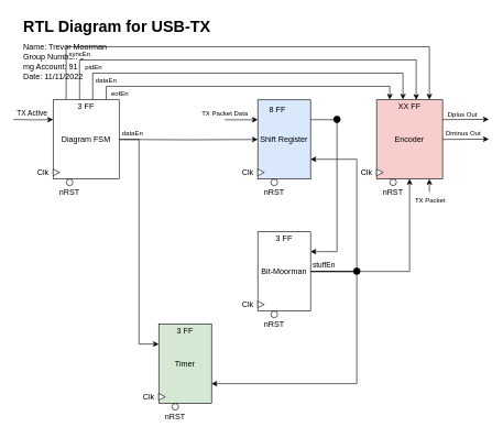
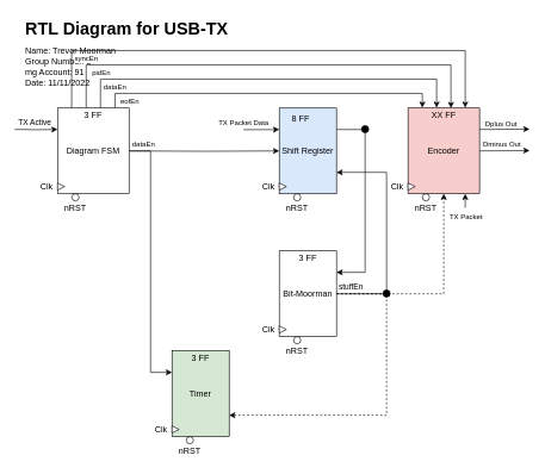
  <mxCell id="0" />
  <mxCell id="1" parent="0" />
  <mxCell id="2" style="edgeStyle=orthogonalEdgeStyle;rounded=0;orthogonalLoop=1;jettySize=auto;html=1;exitX=1;exitY=0.25;exitDx=0;exitDy=0;fontSize=10;" edge="1" parent="1" source="6"><mxGeometry relative="1" as="geometry"><mxPoint x="740" y="180" as="targetPoint" /></mxGeometry></mxCell>
  <mxCell id="3" value="Dplus Out" style="edgeLabel;html=1;align=center;verticalAlign=middle;resizable=0;points=[];fontSize=10;" vertex="1" connectable="0" parent="2"><mxGeometry x="0.261" relative="1" as="geometry"><mxPoint x="-14" y="-9" as="offset" /></mxGeometry></mxCell>
  <mxCell id="4" style="edgeStyle=orthogonalEdgeStyle;rounded=0;orthogonalLoop=1;jettySize=auto;html=1;exitX=1;exitY=0.5;exitDx=0;exitDy=0;fontSize=10;" edge="1" parent="1" source="6"><mxGeometry relative="1" as="geometry"><mxPoint x="740" y="210" as="targetPoint" /></mxGeometry></mxCell>
  <mxCell id="5" value="Dminus Out" style="edgeLabel;html=1;align=center;verticalAlign=middle;resizable=0;points=[];fontSize=10;" vertex="1" connectable="0" parent="4"><mxGeometry x="-0.71" relative="1" as="geometry"><mxPoint x="21" y="-10" as="offset" /></mxGeometry></mxCell>
  <mxCell id="6" value="Encoder" style="rounded=0;whiteSpace=wrap;html=1;fillColor=#f8cecc;" parent="1" vertex="1"><mxGeometry x="570" y="150.45" width="100" height="120" as="geometry" /></mxCell>
  <mxCell id="7" style="edgeStyle=orthogonalEdgeStyle;rounded=0;orthogonalLoop=1;jettySize=auto;html=1;exitX=0;exitY=0.25;exitDx=0;exitDy=0;entryX=0;entryY=0.25;entryDx=0;entryDy=0;" edge="1" parent="1" target="12"><mxGeometry relative="1" as="geometry"><mxPoint x="20" y="180.339" as="sourcePoint" /></mxGeometry></mxCell>
  <mxCell id="8" value="TX Active" style="edgeLabel;html=1;align=center;verticalAlign=middle;resizable=0;points=[];" vertex="1" connectable="0" parent="7"><mxGeometry relative="1" as="geometry"><mxPoint x="-2" y="-11" as="offset" /></mxGeometry></mxCell>
  <mxCell id="9" style="edgeStyle=orthogonalEdgeStyle;rounded=0;orthogonalLoop=1;jettySize=auto;html=1;exitX=1;exitY=0.5;exitDx=0;exitDy=0;entryX=0;entryY=0.5;entryDx=0;entryDy=0;fontSize=10;" edge="1" parent="1" target="19"><mxGeometry relative="1" as="geometry"><mxPoint x="180" y="210.51" as="sourcePoint" /></mxGeometry></mxCell>
  <mxCell id="10" value="dataEn" style="edgeLabel;html=1;align=center;verticalAlign=middle;resizable=0;points=[];fontSize=10;" vertex="1" connectable="0" parent="9"><mxGeometry relative="1" as="geometry"><mxPoint x="-85" y="-10" as="offset" /></mxGeometry></mxCell>
  <mxCell id="11" style="edgeStyle=orthogonalEdgeStyle;rounded=0;orthogonalLoop=1;jettySize=auto;html=1;exitX=1;exitY=0.5;exitDx=0;exitDy=0;entryX=0;entryY=0.25;entryDx=0;entryDy=0;fontSize=10;" edge="1" parent="1" target="25"><mxGeometry relative="1" as="geometry"><mxPoint x="180" y="210.51" as="sourcePoint" /><Array as="points"><mxPoint x="210" y="210.51" /><mxPoint x="210" y="520.51" /></Array></mxGeometry></mxCell>
  <mxCell id="12" value="Diagram FSM" style="rounded=0;whiteSpace=wrap;html=1;" parent="1" vertex="1"><mxGeometry x="80" y="150.45" width="100" height="120" as="geometry" /></mxCell>
  <mxCell id="13" value="" style="triangle;whiteSpace=wrap;html=1;" parent="1" vertex="1"><mxGeometry x="80" y="255.45" width="10" height="10" as="geometry" /></mxCell>
  <mxCell id="14" value="" style="ellipse;whiteSpace=wrap;html=1;aspect=fixed;" parent="1" vertex="1"><mxGeometry x="100" y="270.45" width="10" height="10" as="geometry" /></mxCell>
  <mxCell id="15" value="3 FF" style="text;html=1;strokeColor=none;fillColor=none;align=center;verticalAlign=middle;whiteSpace=wrap;rounded=0;" parent="1" vertex="1"><mxGeometry x="110" y="150.45" width="40" height="20" as="geometry" /></mxCell>
  <mxCell id="16" value="Clk" style="text;html=1;strokeColor=none;fillColor=none;align=center;verticalAlign=middle;whiteSpace=wrap;rounded=0;" parent="1" vertex="1"><mxGeometry x="50" y="250.45" width="30" height="20" as="geometry" /></mxCell>
  <mxCell id="17" value="nRST" style="text;html=1;strokeColor=none;fillColor=none;align=center;verticalAlign=middle;whiteSpace=wrap;rounded=0;" parent="1" vertex="1"><mxGeometry x="85" y="280.51" width="40" height="20" as="geometry" /></mxCell>
  <mxCell id="18" style="edgeStyle=orthogonalEdgeStyle;rounded=0;orthogonalLoop=1;jettySize=auto;html=1;exitX=1;exitY=0.25;exitDx=0;exitDy=0;entryX=1;entryY=0.25;entryDx=0;entryDy=0;" edge="1" parent="1" source="19" target="40"><mxGeometry relative="1" as="geometry"><Array as="points"><mxPoint x="510" y="180.51" /><mxPoint x="510" y="380.51" /></Array></mxGeometry></mxCell>
  <mxCell id="19" value="Shift Register" style="rounded=0;whiteSpace=wrap;html=1;fillColor=#dae8fc;" parent="1" vertex="1"><mxGeometry x="390" y="150.51" width="80" height="120" as="geometry" /></mxCell>
  <mxCell id="20" value="" style="triangle;whiteSpace=wrap;html=1;" parent="1" vertex="1"><mxGeometry x="390" y="255.45" width="10" height="10" as="geometry" /></mxCell>
  <mxCell id="21" value="" style="ellipse;whiteSpace=wrap;html=1;aspect=fixed;" parent="1" vertex="1"><mxGeometry x="410" y="270.51" width="10" height="10" as="geometry" /></mxCell>
  <mxCell id="22" value="8 FF" style="text;html=1;strokeColor=none;fillColor=none;align=center;verticalAlign=middle;whiteSpace=wrap;rounded=0;" parent="1" vertex="1"><mxGeometry x="400" y="155.51" width="40" height="20" as="geometry" /></mxCell>
  <mxCell id="23" value="Clk" style="text;html=1;strokeColor=none;fillColor=none;align=center;verticalAlign=middle;whiteSpace=wrap;rounded=0;" parent="1" vertex="1"><mxGeometry x="360" y="250.51" width="30" height="20" as="geometry" /></mxCell>
  <mxCell id="24" value="nRST" style="text;html=1;strokeColor=none;fillColor=none;align=center;verticalAlign=middle;whiteSpace=wrap;rounded=0;" parent="1" vertex="1"><mxGeometry x="395" y="280.45" width="40" height="20" as="geometry" /></mxCell>
  <mxCell id="25" value="Timer" style="rounded=0;whiteSpace=wrap;html=1;fillColor=#d5e8d4;" parent="1" vertex="1"><mxGeometry x="240" y="490.51" width="80" height="120" as="geometry" /></mxCell>
  <mxCell id="26" value="" style="triangle;whiteSpace=wrap;html=1;" parent="1" vertex="1"><mxGeometry x="240" y="595.51" width="10" height="10" as="geometry" /></mxCell>
  <mxCell id="27" value="" style="ellipse;whiteSpace=wrap;html=1;aspect=fixed;" parent="1" vertex="1"><mxGeometry x="260" y="610.51" width="10" height="10" as="geometry" /></mxCell>
  <mxCell id="28" value="3 FF" style="text;html=1;strokeColor=none;fillColor=none;align=center;verticalAlign=middle;whiteSpace=wrap;rounded=0;" parent="1" vertex="1"><mxGeometry x="260" y="490.51" width="40" height="20" as="geometry" /></mxCell>
  <mxCell id="29" value="Clk" style="text;html=1;strokeColor=none;fillColor=none;align=center;verticalAlign=middle;whiteSpace=wrap;rounded=0;" parent="1" vertex="1"><mxGeometry x="210" y="590.51" width="30" height="20" as="geometry" /></mxCell>
  <mxCell id="30" value="nRST" style="text;html=1;strokeColor=none;fillColor=none;align=center;verticalAlign=middle;whiteSpace=wrap;rounded=0;" parent="1" vertex="1"><mxGeometry x="245" y="620.51" width="40" height="20" as="geometry" /></mxCell>
  <mxCell id="31" value="" style="triangle;whiteSpace=wrap;html=1;" parent="1" vertex="1"><mxGeometry x="570" y="255.45" width="10" height="10" as="geometry" /></mxCell>
  <mxCell id="32" value="" style="ellipse;whiteSpace=wrap;html=1;aspect=fixed;" parent="1" vertex="1"><mxGeometry x="590" y="270.45" width="10" height="10" as="geometry" /></mxCell>
  <mxCell id="33" value="XX FF" style="text;html=1;strokeColor=none;fillColor=none;align=center;verticalAlign=middle;whiteSpace=wrap;rounded=0;" parent="1" vertex="1"><mxGeometry x="600" y="150.51" width="40" height="20" as="geometry" /></mxCell>
  <mxCell id="34" value="Clk" style="text;html=1;strokeColor=none;fillColor=none;align=center;verticalAlign=middle;whiteSpace=wrap;rounded=0;" parent="1" vertex="1"><mxGeometry x="540" y="250.45" width="30" height="20" as="geometry" /></mxCell>
  <mxCell id="35" value="nRST" style="text;html=1;strokeColor=none;fillColor=none;align=center;verticalAlign=middle;whiteSpace=wrap;rounded=0;" parent="1" vertex="1"><mxGeometry x="575" y="280.45" width="40" height="20" as="geometry" /></mxCell>
- <mxCell id="36" style="edgeStyle=orthogonalEdgeStyle;rounded=0;orthogonalLoop=1;jettySize=auto;html=1;entryX=0.5;entryY=1;entryDx=0;entryDy=0;exitX=1;exitY=0.5;exitDx=0;exitDy=0;" parent="1" source="40" target="6" edge="1"><mxGeometry relative="1" as="geometry"><mxPoint x="430" y="410.51" as="sourcePoint" /><mxPoint x="610" y="270" as="targetPoint" /><Array as="points"><mxPoint x="620" y="411" /></Array></mxGeometry></mxCell>
+ <mxCell id="36" style="edgeStyle=orthogonalEdgeStyle;rounded=0;orthogonalLoop=1;jettySize=auto;html=1;entryX=0.5;entryY=1;entryDx=0;entryDy=0;exitX=1;exitY=0.5;exitDx=0;exitDy=0;dashed=1;" parent="1" source="40" target="6" edge="1"><mxGeometry relative="1" as="geometry"><mxPoint x="430" y="410.51" as="sourcePoint" /><mxPoint x="610" y="270" as="targetPoint" /><Array as="points"><mxPoint x="620" y="411" /></Array></mxGeometry></mxCell>
  <mxCell id="37" value="stuffEn" style="edgeLabel;html=1;align=center;verticalAlign=middle;resizable=0;points=[];" parent="36" vertex="1" connectable="0"><mxGeometry relative="1" as="geometry"><mxPoint x="-125" y="-10" as="offset" /></mxGeometry></mxCell>
  <mxCell id="38" style="edgeStyle=orthogonalEdgeStyle;rounded=0;orthogonalLoop=1;jettySize=auto;html=1;exitX=1;exitY=0.5;exitDx=0;exitDy=0;entryX=1;entryY=0.75;entryDx=0;entryDy=0;fontSize=10;" edge="1" parent="1" source="40" target="19"><mxGeometry relative="1" as="geometry"><Array as="points"><mxPoint x="540" y="410.51" /><mxPoint x="540" y="240.51" /></Array></mxGeometry></mxCell>
- <mxCell id="39" style="edgeStyle=orthogonalEdgeStyle;rounded=0;orthogonalLoop=1;jettySize=auto;html=1;exitX=1;exitY=0.5;exitDx=0;exitDy=0;entryX=1;entryY=0.75;entryDx=0;entryDy=0;fontSize=10;" edge="1" parent="1" source="40" target="25"><mxGeometry relative="1" as="geometry"><Array as="points"><mxPoint x="540" y="410.51" /><mxPoint x="540" y="580.51" /></Array></mxGeometry></mxCell>
+ <mxCell id="39" style="edgeStyle=orthogonalEdgeStyle;rounded=0;orthogonalLoop=1;jettySize=auto;html=1;exitX=1;exitY=0.5;exitDx=0;exitDy=0;entryX=1;entryY=0.75;entryDx=0;entryDy=0;fontSize=10;dashed=1;" edge="1" parent="1" source="40" target="25"><mxGeometry relative="1" as="geometry"><Array as="points"><mxPoint x="540" y="410.51" /><mxPoint x="540" y="580.51" /></Array></mxGeometry></mxCell>
  <mxCell id="40" value="Bit-Moorman" style="rounded=0;whiteSpace=wrap;html=1;" parent="1" vertex="1"><mxGeometry x="390" y="350.51" width="80" height="120" as="geometry" /></mxCell>
  <mxCell id="41" value="" style="triangle;whiteSpace=wrap;html=1;" parent="1" vertex="1"><mxGeometry x="390" y="455.51" width="10" height="10" as="geometry" /></mxCell>
  <mxCell id="42" value="" style="ellipse;whiteSpace=wrap;html=1;aspect=fixed;" parent="1" vertex="1"><mxGeometry x="410" y="470.51" width="10" height="10" as="geometry" /></mxCell>
  <mxCell id="43" value="3 FF" style="text;html=1;strokeColor=none;fillColor=none;align=center;verticalAlign=middle;whiteSpace=wrap;rounded=0;" parent="1" vertex="1"><mxGeometry x="410" y="350.51" width="40" height="20" as="geometry" /></mxCell>
  <mxCell id="44" value="Clk" style="text;html=1;strokeColor=none;fillColor=none;align=center;verticalAlign=middle;whiteSpace=wrap;rounded=0;" parent="1" vertex="1"><mxGeometry x="360" y="450.51" width="30" height="20" as="geometry" /></mxCell>
  <mxCell id="45" value="nRST" style="text;html=1;strokeColor=none;fillColor=none;align=center;verticalAlign=middle;whiteSpace=wrap;rounded=0;" parent="1" vertex="1"><mxGeometry x="395" y="480.51" width="40" height="20" as="geometry" /></mxCell>
  <mxCell id="46" value="&lt;p style=&quot;line-height: 0.8;&quot;&gt;&lt;/p&gt;&lt;h1&gt;RTL Diagram for USB-TX&lt;br&gt;&lt;/h1&gt;&lt;p style=&quot;line-height: 0;&quot;&gt;Name: Trevor Moorman&lt;/p&gt;&lt;p style=&quot;line-height: 0.5;&quot;&gt;Group Number: 5&lt;/p&gt;&lt;p style=&quot;line-height: 0;&quot;&gt;mg Account: 91&lt;/p&gt;&lt;p style=&quot;line-height: 0.5;&quot;&gt;Date: 11/11/2022&lt;br&gt;&lt;/p&gt;&lt;p&gt;&lt;/p&gt;" style="text;html=1;strokeColor=none;fillColor=none;spacing=5;spacingTop=-20;whiteSpace=wrap;overflow=hidden;rounded=0;" vertex="1" parent="1"><mxGeometry x="30" y="20" width="300" height="100" as="geometry" /></mxCell>
  <mxCell id="47" style="edgeStyle=orthogonalEdgeStyle;rounded=0;orthogonalLoop=1;jettySize=auto;html=1;exitX=0;exitY=0;exitDx=0;exitDy=0;fontSize=10;entryX=0;entryY=0.25;entryDx=0;entryDy=0;" edge="1" parent="1" target="19"><mxGeometry relative="1" as="geometry"><mxPoint x="370" y="180.46" as="targetPoint" /><mxPoint x="340" y="180.702" as="sourcePoint" /><Array as="points"><mxPoint x="380" y="180.51" /></Array></mxGeometry></mxCell>
  <mxCell id="48" value="TX Packet Data" style="edgeLabel;html=1;align=center;verticalAlign=middle;resizable=0;points=[];fontSize=10;" vertex="1" connectable="0" parent="47"><mxGeometry relative="1" as="geometry"><mxPoint x="-25" y="-10" as="offset" /></mxGeometry></mxCell>
  <mxCell id="49" style="edgeStyle=orthogonalEdgeStyle;rounded=0;orthogonalLoop=1;jettySize=auto;html=1;fontSize=10;exitX=0.197;exitY=-0.002;exitDx=0;exitDy=0;exitPerimeter=0;" edge="1" parent="1" source="12"><mxGeometry relative="1" as="geometry"><mxPoint x="650" y="150" as="targetPoint" /><mxPoint x="100" y="60" as="sourcePoint" /><Array as="points"><mxPoint x="100" y="70" /><mxPoint x="650" y="70" /></Array></mxGeometry></mxCell>
  <mxCell id="50" value="syncEn" style="edgeLabel;html=1;align=center;verticalAlign=middle;resizable=0;points=[];fontSize=10;" vertex="1" connectable="0" parent="49"><mxGeometry relative="1" as="geometry"><mxPoint x="-255" y="10" as="offset" /></mxGeometry></mxCell>
  <mxCell id="51" style="edgeStyle=orthogonalEdgeStyle;rounded=0;orthogonalLoop=1;jettySize=auto;html=1;fontSize=10;exitX=0.805;exitY=-0.004;exitDx=0;exitDy=0;exitPerimeter=0;" edge="1" parent="1" source="12"><mxGeometry relative="1" as="geometry"><mxPoint x="590" y="150" as="targetPoint" /><mxPoint x="160" y="120.06" as="sourcePoint" /><Array as="points"><mxPoint x="161" y="130" /><mxPoint x="590" y="130" /></Array></mxGeometry></mxCell>
  <mxCell id="52" value="eofEn" style="edgeLabel;html=1;align=center;verticalAlign=middle;resizable=0;points=[];fontSize=10;" vertex="1" connectable="0" parent="51"><mxGeometry relative="1" as="geometry"><mxPoint x="-195" y="10" as="offset" /></mxGeometry></mxCell>
  <mxCell id="53" style="edgeStyle=orthogonalEdgeStyle;rounded=0;orthogonalLoop=1;jettySize=auto;html=1;fontSize=10;exitX=0.75;exitY=0;exitDx=0;exitDy=0;" edge="1" parent="1" source="15"><mxGeometry relative="1" as="geometry"><mxPoint x="610" y="150" as="targetPoint" /><mxPoint x="140" y="100.15" as="sourcePoint" /><Array as="points"><mxPoint x="140" y="110" /><mxPoint x="610" y="110" /></Array></mxGeometry></mxCell>
  <mxCell id="54" value="dataEn" style="edgeLabel;html=1;align=center;verticalAlign=middle;resizable=0;points=[];fontSize=10;" vertex="1" connectable="0" parent="53"><mxGeometry relative="1" as="geometry"><mxPoint x="-215" y="10" as="offset" /></mxGeometry></mxCell>
  <mxCell id="55" style="edgeStyle=orthogonalEdgeStyle;rounded=0;orthogonalLoop=1;jettySize=auto;html=1;fontSize=10;exitX=0.25;exitY=0;exitDx=0;exitDy=0;entryX=0.75;entryY=0;entryDx=0;entryDy=0;" edge="1" parent="1" target="33"><mxGeometry relative="1" as="geometry"><mxPoint x="700" y="140" as="targetPoint" /><mxPoint x="120" y="150.45" as="sourcePoint" /><Array as="points"><mxPoint x="120" y="90" /><mxPoint x="630" y="90" /></Array></mxGeometry></mxCell>
  <mxCell id="56" value="pidEn" style="edgeLabel;html=1;align=center;verticalAlign=middle;resizable=0;points=[];fontSize=10;" vertex="1" connectable="0" parent="55"><mxGeometry x="-0.415" y="-1" relative="1" as="geometry"><mxPoint x="-104" y="9" as="offset" /></mxGeometry></mxCell>
  <mxCell id="57" style="edgeStyle=orthogonalEdgeStyle;rounded=0;orthogonalLoop=1;jettySize=auto;html=1;entryX=0.5;entryY=1;entryDx=0;entryDy=0;" edge="1" parent="1"><mxGeometry relative="1" as="geometry"><mxPoint x="650" y="290" as="sourcePoint" /><mxPoint x="650" y="270.51" as="targetPoint" /><Array as="points"><mxPoint x="650" y="290" /></Array></mxGeometry></mxCell>
  <mxCell id="58" value="TX Packet" style="edgeLabel;html=1;align=center;verticalAlign=middle;resizable=0;points=[];fontSize=10;" vertex="1" connectable="0" parent="57"><mxGeometry x="-0.772" relative="1" as="geometry"><mxPoint y="13" as="offset" /></mxGeometry></mxCell>
  <mxCell id="59" value="" style="ellipse;whiteSpace=wrap;html=1;aspect=fixed;fontSize=10;fillColor=#000000;" vertex="1" parent="1"><mxGeometry x="535" y="405" width="10" height="10" as="geometry" /></mxCell>
  <mxCell id="60" value="" style="ellipse;whiteSpace=wrap;html=1;aspect=fixed;fontSize=10;fillColor=#000000;" vertex="1" parent="1"><mxGeometry x="505" y="175" width="10" height="10" as="geometry" /></mxCell>
